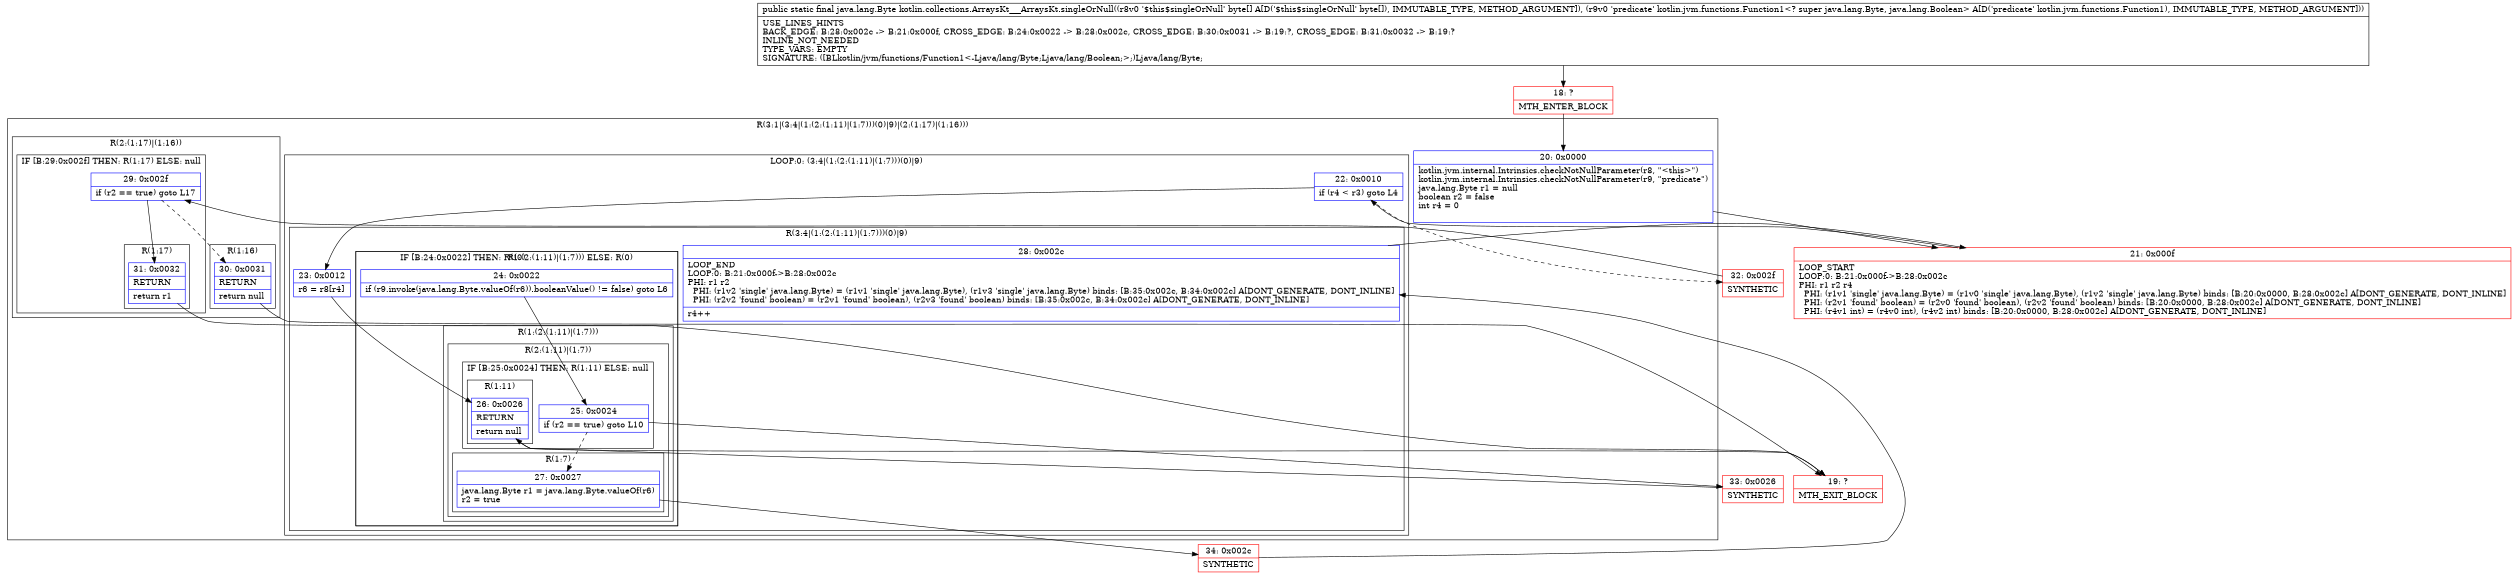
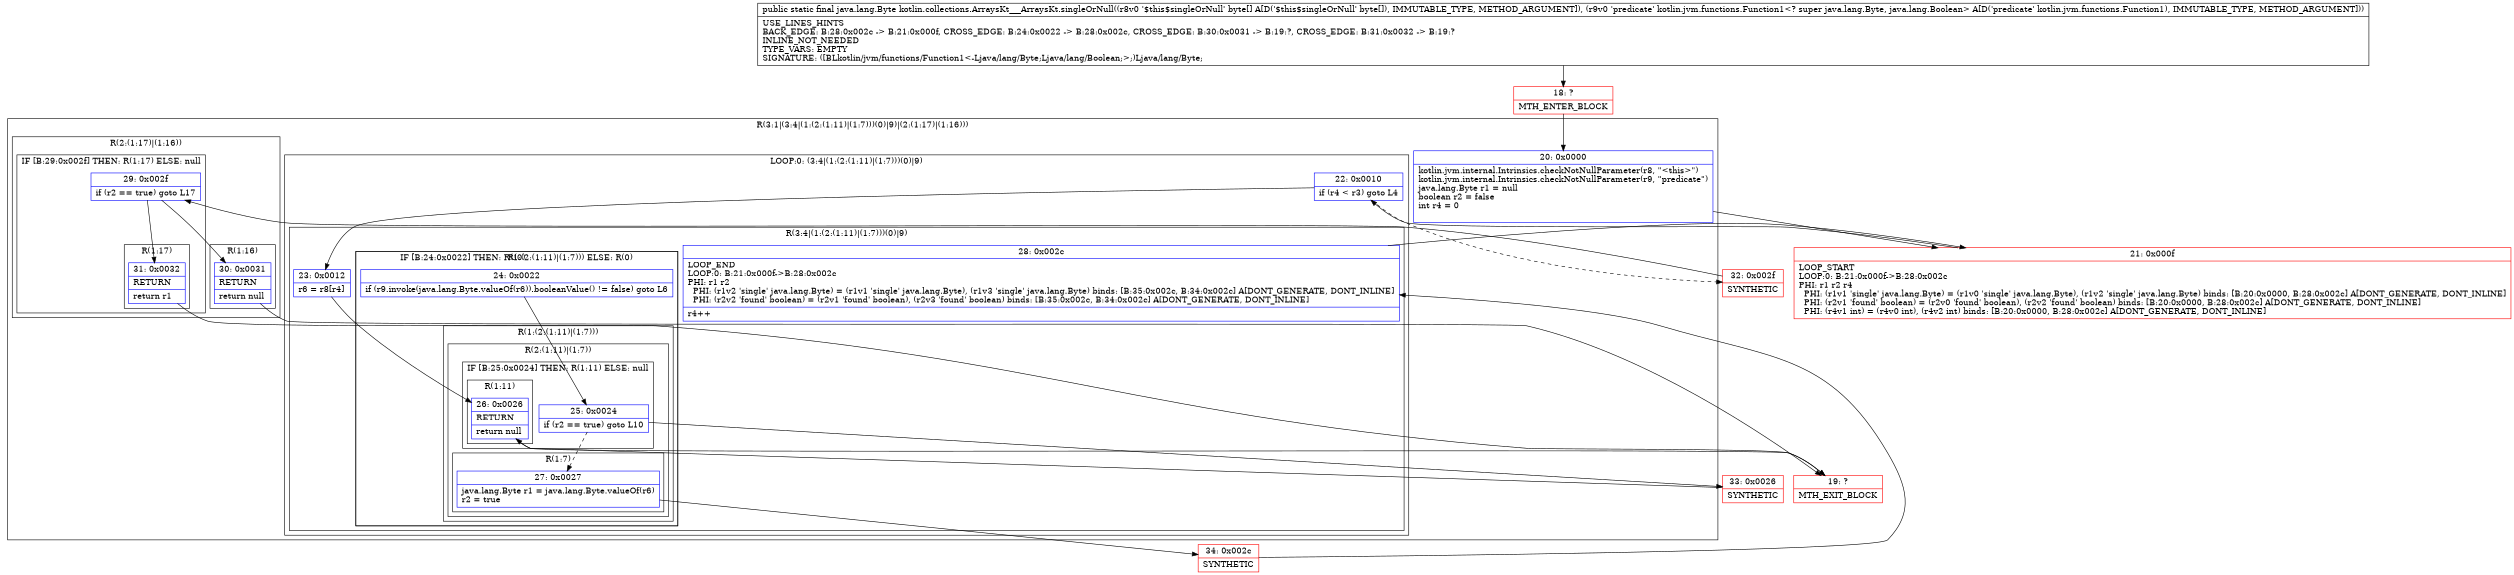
  digraph {
    node [color=blue shape=record]
    n1 [label="{26\:\ 0x0026|RETURN\l|return null\l}"]
    n2 [label="{25\:\ 0x0024|if (r2 == true) goto L10\l}"]
    n3 [label="{27\:\ 0x0027|java.lang.Byte r1 = java.lang.Byte.valueOf(r6)\lr2 = true\l}"]
    n4 [label="{24\:\ 0x0022|if (r9.invoke(java.lang.Byte.valueOf(r6)).booleanValue() != false) goto L6\l}"]
    n5 [label="{23\:\ 0x0012|r6 = r8[r4]\l}"]
    n6 [label="{28\:\ 0x002c|LOOP_END\lLOOP:0: B:21:0x000f\-\>B:28:0x002c\lPHI: r1 r2 \l  PHI: (r1v2 'single' java.lang.Byte) = (r1v1 'single' java.lang.Byte), (r1v3 'single' java.lang.Byte) binds: [B:35:0x002c, B:34:0x002c] A[DONT_GENERATE, DONT_INLINE]\l  PHI: (r2v2 'found' boolean) = (r2v1 'found' boolean), (r2v3 'found' boolean) binds: [B:35:0x002c, B:34:0x002c] A[DONT_GENERATE, DONT_INLINE]\l|r4++\l}"]
    n7 [label="{22\:\ 0x0010|if (r4 \< r3) goto L4\l}"]
    n8 [label="{31\:\ 0x0032|RETURN\l|return r1\l}"]
    n9 [label="{29\:\ 0x002f|if (r2 == true) goto L17\l}"]
    n10 [label="{30\:\ 0x0031|RETURN\l|return null\l}"]
    n11 [label="{20\:\ 0x0000|kotlin.jvm.internal.Intrinsics.checkNotNullParameter(r8, \"\<this\>\")\lkotlin.jvm.internal.Intrinsics.checkNotNullParameter(r9, \"predicate\")\ljava.lang.Byte r1 = null\lboolean r2 = false\lint r4 = 0\l\l}"]
    n12 [color=red label="{19\:\ ?|MTH_EXIT_BLOCK\l}"]
    n13 [color=red label="{33\:\ 0x0026|SYNTHETIC\l}"]
    n14 [color=red label="{34\:\ 0x002c|SYNTHETIC\l}"]
    n15 [color=red label="{21\:\ 0x000f|LOOP_START\lLOOP:0: B:21:0x000f\-\>B:28:0x002c\lPHI: r1 r2 r4 \l  PHI: (r1v1 'single' java.lang.Byte) = (r1v0 'single' java.lang.Byte), (r1v2 'single' java.lang.Byte) binds: [B:20:0x0000, B:28:0x002c] A[DONT_GENERATE, DONT_INLINE]\l  PHI: (r2v1 'found' boolean) = (r2v0 'found' boolean), (r2v2 'found' boolean) binds: [B:20:0x0000, B:28:0x002c] A[DONT_GENERATE, DONT_INLINE]\l  PHI: (r4v1 int) = (r4v0 int), (r4v2 int) binds: [B:20:0x0000, B:28:0x002c] A[DONT_GENERATE, DONT_INLINE]\l}"]
    n16 [color=red label="{32\:\ 0x002f|SYNTHETIC\l}"]
    n17 [color=red label="{18\:\ ?|MTH_ENTER_BLOCK\l}"]
    n18 [label="{public static final java.lang.Byte kotlin.collections.ArraysKt___ArraysKt.singleOrNull((r8v0 '$this$singleOrNull' byte[] A[D('$this$singleOrNull' byte[]), IMMUTABLE_TYPE, METHOD_ARGUMENT]), (r9v0 'predicate' kotlin.jvm.functions.Function1\<? super java.lang.Byte, java.lang.Boolean\> A[D('predicate' kotlin.jvm.functions.Function1), IMMUTABLE_TYPE, METHOD_ARGUMENT]))  | USE_LINES_HINTS\lBACK_EDGE: B:28:0x002c \-\> B:21:0x000f, CROSS_EDGE: B:24:0x0022 \-\> B:28:0x002c, CROSS_EDGE: B:30:0x0031 \-\> B:19:?, CROSS_EDGE: B:31:0x0032 \-\> B:19:?\lINLINE_NOT_NEEDED\lTYPE_VARS: EMPTY\lSIGNATURE: ([BLkotlin\/jvm\/functions\/Function1\<\-Ljava\/lang\/Byte;Ljava\/lang\/Boolean;\>;)Ljava\/lang\/Byte;\l}" color=""]
    subgraph cluster_1 {
      label="R(3:1|(3:4|(1:(2:(1:11)|(1:7)))(0)|9)|(2:(1:17)|(1:16)))"
      n11
      subgraph cluster_2 {
        label="LOOP:0: (3:4|(1:(2:(1:11)|(1:7)))(0)|9)"
        n7
        subgraph cluster_3 {
          label="R(3:4|(1:(2:(1:11)|(1:7)))(0)|9)"
          n5
          n6
          subgraph cluster_4 {
            label="IF [B:24:0x0022] THEN: R(1:(2:(1:11)|(1:7))) ELSE: R(0)"
            n4
            subgraph cluster_5 {
              label="R(1:(2:(1:11)|(1:7)))"
              subgraph cluster_6 {
                label="R(2:(1:11)|(1:7))"
                subgraph cluster_7 {
                  label="IF [B:25:0x0024] THEN: R(1:11) ELSE: null"
                  n2
                  subgraph cluster_8 {
                    label="R(1:11)"
                    n1
                  }
                }
                subgraph cluster_9 {
                  label="R(1:7)"
                  n3
                }
              }
            }
            subgraph cluster_10 {
              label="R(0)"
            }
          }
        }
      }
      subgraph cluster_11 {
        label="R(2:(1:17)|(1:16))"
        subgraph cluster_12 {
          label="IF [B:29:0x002f] THEN: R(1:17) ELSE: null"
          n9
          subgraph cluster_13 {
            label="R(1:17)"
            n8
          }
        }
        subgraph cluster_14 {
          label="R(1:16)"
          n10
        }
      }
    }
    n1 -> n12
    n2 -> n3 [style=dashed]
    n2 -> n13
    n3 -> n14
    n4 -> n2
    n5 -> n1
    n6 -> n15
    n7 -> n5
    n7 -> n16 [style=dashed]
    n8 -> n12
    n9 -> n8
-   n9 -> n10 [style=dashed]
+   n9 -> n10 [style=solid]
    n10 -> n12
    n11 -> n15
    n13 -> n1
    n14 -> n6
    n15 -> n7
    n16 -> n9
    n17 -> n11
    n18 -> n17
  }
